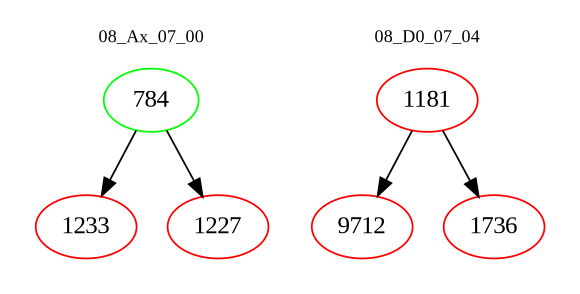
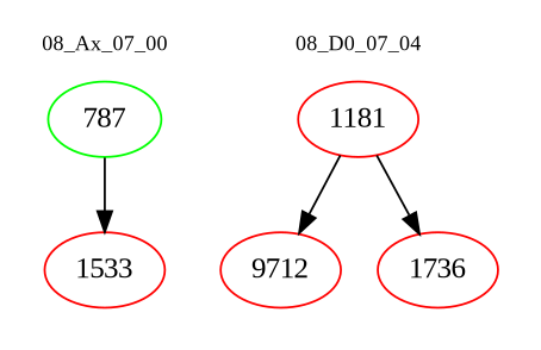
  digraph {
    fontname="Liberation Serif"
    node [color=red fontname="Liberation Serif"]
    edge [color=black fontname="Liberation Serif"]
-   n1 [color=green label=784]
-   n2 [label=1233]
-   n3 [label=1227]
+   n1 [color=green label=787]
+   n2 [label=1533]
    n4 [label=1181]
    n5 [label=9712]
    n6 [label=1736]
    subgraph cluster_1 {
      color=white
      fontsize=10
      label="08_Ax_07_00"
      n1
      n2
-     n3
    }
    subgraph cluster_2 {
      color=white
      fontsize=10
      label="08_D0_07_04"
      n4
      n5
      n6
    }
    n1 -> n2
-   n1 -> n3
    n4 -> n5
    n4 -> n6
  }
